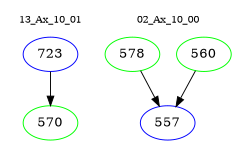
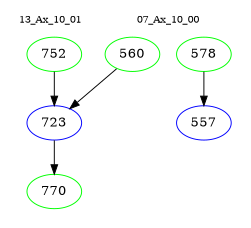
  digraph {
    node [color=green]
    edge [color=black]
+   n1 [label=752]
    n2 [color=blue label=723]
-   n3 [label=570]
+   n3 [label=770]
    n4 [label=560]
    n5 [color=blue label=557]
    n6 [label=578]
    subgraph cluster_1 {
      color=white
      fontsize=10
      label="13_Ax_10_01"
+     n1
      n2
      n3
    }
    subgraph cluster_2 {
      color=white
      fontsize=10
-     label="02_Ax_10_00"
+     label="07_Ax_10_00"
      n4
      n5
      n6
    }
+   n1 -> n2
    n2 -> n3
-   n4 -> n5
+   n4 -> n2
    n6 -> n5
  }
